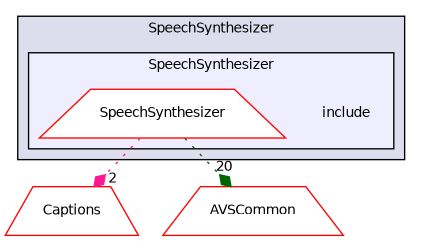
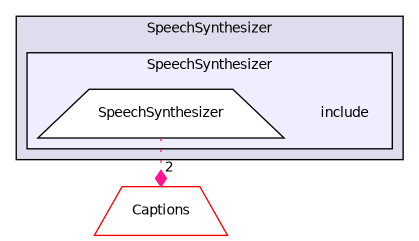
  digraph {
    compound=true
    node [fontname=Helvetica fontsize=10 shape=trapezium color=red fillcolor=white style=filled]
    edge [arrowhead=diamond labeldistance=1.5 labelfontname=Helvetica labelfontsize=10 style=dotted]
    n1 [label=include shape=plaintext color="" fillcolor="" style=""]
-   n2 [label=SpeechSynthesizer]
+   n2 [color=black label=SpeechSynthesizer]
    n3 [label=Captions]
-   n4 [label=AVSCommon]
    subgraph cluster_1 {
      bgcolor="#ddddee"
      fontname=Helvetica
      fontsize=10
      label=SpeechSynthesizer
      pencolor=black
      subgraph cluster_2 {
        bgcolor="#eeeeff"
        fontname=Helvetica
        fontsize=10
        label=SpeechSynthesizer
        pencolor=black
        n1
        n2
      }
    }
    n2 -> n3 [color=deeppink headlabel=2]
-   n2 -> n4 [color=darkgreen headlabel=20]
  }
